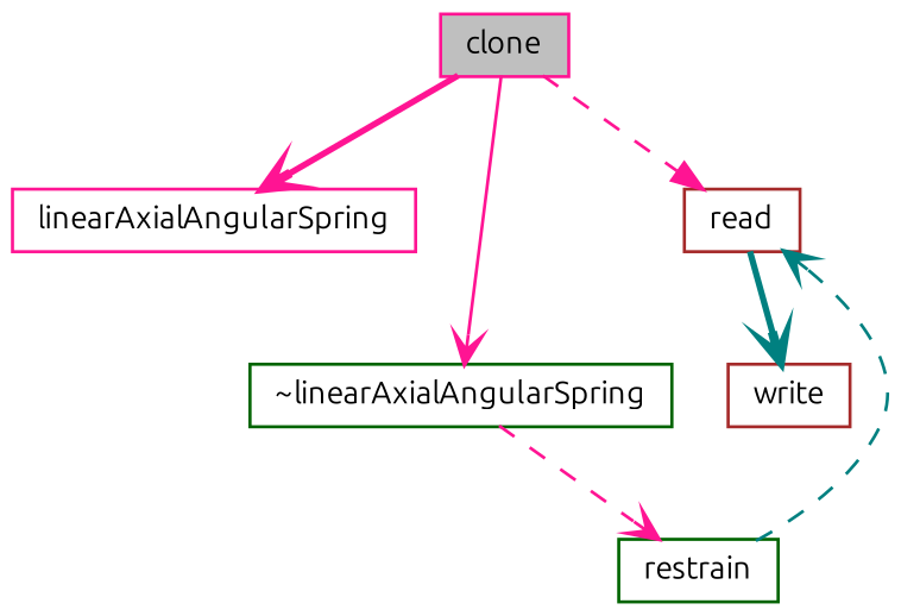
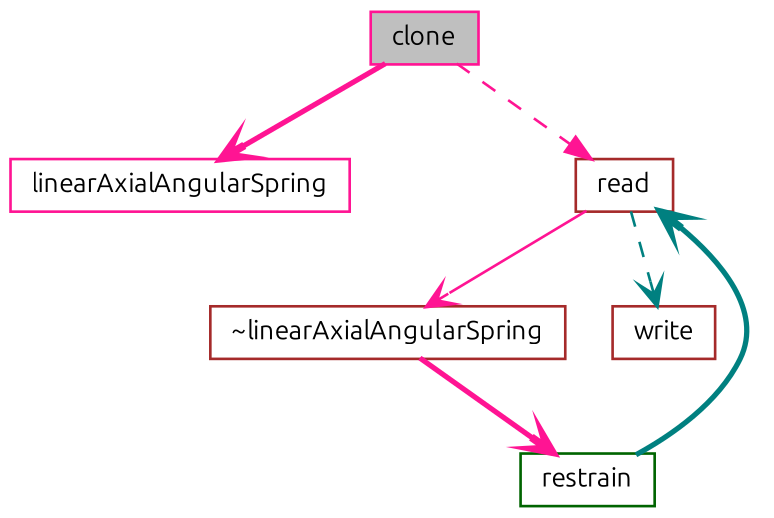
  digraph {
    fontname=Ubuntu
    rankdir=TB
    node [color=deeppink fontname=Ubuntu fontsize=10 shape=record]
    edge [arrowhead=vee color=deeppink fontname=Ubuntu fontsize=10 labelfontname=Helvetica labelfontsize=10 style=bold]
    n1 [fillcolor=grey75 fontcolor=black height=0.2 label=clone style=filled width=0.4]
    n2 [height=0.2 label=linearAxialAngularSpring width=0.4]
    n3 [color=brown height=0.2 label=read width=0.4]
-   n4 [color=darkgreen height=0.2 label="~linearAxialAngularSpring" width=0.4]
+   n4 [color=brown height=0.2 label="~linearAxialAngularSpring" width=0.4]
    n5 [color=brown height=0.2 label=write width=0.4]
    n6 [color=darkgreen height=0.2 label=restrain width=0.4]
    n1 -> n2
    n1 -> n3 [arrowhead=normal style=dashed]
-   n1 -> n4 [style=solid]
-   n3 -> n5 [color=teal]
-   n4 -> n6 [style=dashed]
-   n6 -> n3 [color=teal style=dashed]
+   n3 -> n4 [style=solid]
+   n3 -> n5 [color=teal style=dashed]
+   n4 -> n6
+   n6 -> n3 [color=teal]
  }
